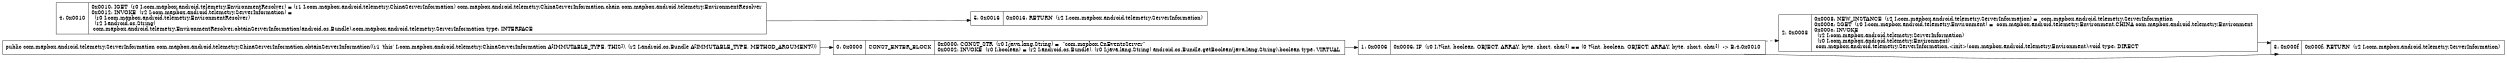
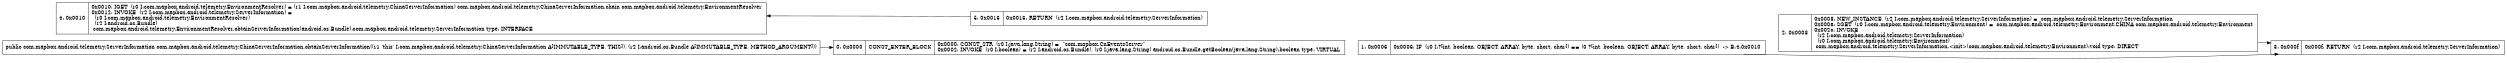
  digraph {
    rankdir=LR
    node [shape=record]
    n1 [label="{0\:\ 0x0000|CONST_ENTER_BLOCK\l|0x0000: CONST_STR  (r0 I:java.lang.String) =  \"com.mapbox.CnEventsServer\" \l0x0002: INVOKE  (r0 I:boolean) = (r2 I:android.os.Bundle), (r0 I:java.lang.String) android.os.Bundle.getBoolean(java.lang.String):boolean type: VIRTUAL \l}"]
    n2 [label="{1\:\ 0x0006|0x0006: IF  (r0 I:?[int, boolean, OBJECT, ARRAY, byte, short, char]) == (0 ?[int, boolean, OBJECT, ARRAY, byte, short, char])  \-\> B:4:0x0010 \l}"]
-   n3 [label="{2\:\ 0x0008|0x0008: NEW_INSTANCE  (r2 I:com.mapbox.android.telemetry.ServerInformation) =  com.mapbox.android.telemetry.ServerInformation \l0x000a: SGET  (r0 I:com.mapbox.android.telemetry.Environment) =  com.mapbox.android.telemetry.Environment.CHINA com.mapbox.android.telemetry.Environment \l0x000c: INVOKE  \l  (r2 I:com.mapbox.android.telemetry.ServerInformation)\l  (r0 I:com.mapbox.android.telemetry.Environment)\l com.mapbox.android.telemetry.ServerInformation.\<init\>(com.mapbox.android.telemetry.Environment):void type: DIRECT \l}"]
+   n3 [label="{2\:\ 0x0008|0x0008: NEW_INSTANCE  (r2 I:com.mapbox.android.telemetry.ServerInformation) =  com.mapbox.android.telemetry.ServerInformation \l0x000a: SGET  (r0 I:com.mapbox.android.telemetry.Environment) =  com.mapbox.android.telemetry.Environment.CHINA com.mapbox.android.telemetry.Environment \l0x002c: INVOKE  \l  (r2 I:com.mapbox.android.telemetry.ServerInformation)\l  (r0 I:com.mapbox.android.telemetry.Environment)\l com.mapbox.android.telemetry.ServerInformation.\<init\>(com.mapbox.android.telemetry.Environment):void type: DIRECT \l}"]
    n4 [label="{3\:\ 0x000f|0x000f: RETURN  (r2 I:com.mapbox.android.telemetry.ServerInformation) \l}"]
-   n5 [label="{4\:\ 0x0010|0x0010: IGET  (r0 I:com.mapbox.android.telemetry.EnvironmentResolver) = (r1 I:com.mapbox.android.telemetry.ChinaServerInformation) com.mapbox.android.telemetry.ChinaServerInformation.chain com.mapbox.android.telemetry.EnvironmentResolver \l0x0012: INVOKE  (r2 I:com.mapbox.android.telemetry.ServerInformation) = \l  (r0 I:com.mapbox.android.telemetry.EnvironmentResolver)\l  (r2 I:android.os.String)\l com.mapbox.android.telemetry.EnvironmentResolver.obtainServerInformation(android.os.Bundle):com.mapbox.android.telemetry.ServerInformation type: INTERFACE \l}"]
+   n5 [label="{4\:\ 0x0010|0x0010: IGET  (r0 I:com.mapbox.android.telemetry.EnvironmentResolver) = (r1 I:com.mapbox.android.telemetry.ChinaServerInformation) com.mapbox.android.telemetry.ChinaServerInformation.chain com.mapbox.android.telemetry.EnvironmentResolver \l0x0012: INVOKE  (r2 I:com.mapbox.android.telemetry.ServerInformation) = \l  (r0 I:com.mapbox.android.telemetry.EnvironmentResolver)\l  (r2 I:android.os.Bundle)\l com.mapbox.android.telemetry.EnvironmentResolver.obtainServerInformation(android.os.Bundle):com.mapbox.android.telemetry.ServerInformation type: INTERFACE \l}"]
    n6 [label="{5\:\ 0x0016|0x0016: RETURN  (r2 I:com.mapbox.android.telemetry.ServerInformation) \l}"]
    n7 [label="{public com.mapbox.android.telemetry.ServerInformation com.mapbox.android.telemetry.ChinaServerInformation.obtainServerInformation((r1 'this' I:com.mapbox.android.telemetry.ChinaServerInformation A[IMMUTABLE_TYPE, THIS]), (r2 I:android.os.Bundle A[IMMUTABLE_TYPE, METHOD_ARGUMENT])) }"]
-   n1 -> n2
-   n2 -> n3 [style=dashed]
    n2 -> n4
    n3 -> n4
-   n5 -> n6
+   n6 -> n5
    n7 -> n1
  }
